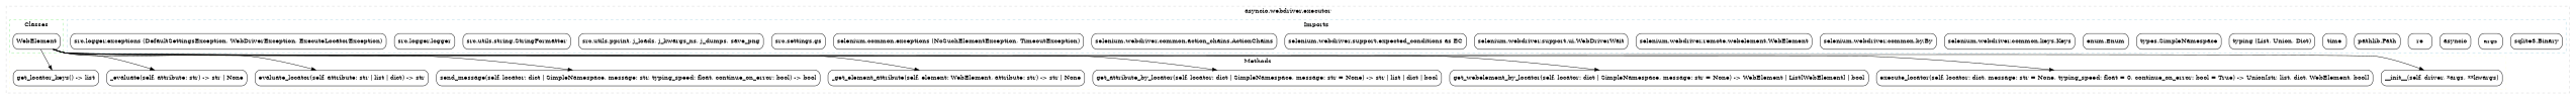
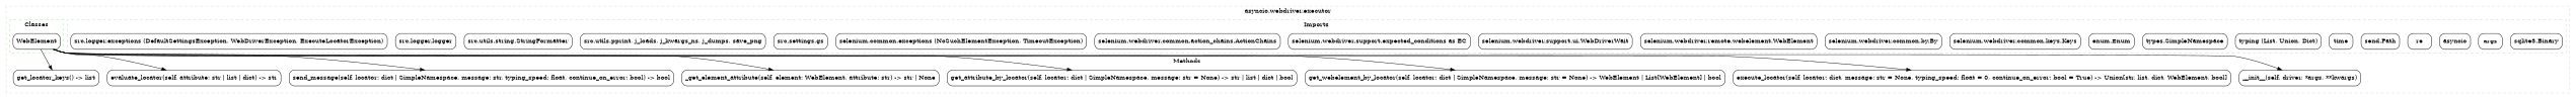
  digraph {
    rankdir=TB
    node [shape=box style=rounded]
    n1 [label="sqlite3.Binary"]
    n2 [label=args]
    asyncio
    re
-   n5 [label="pathlib.Path"]
+   n5 [label="send.Path"]
    time
    n7 [label="typing (List, Union, Dict)"]
    n8 [label="types.SimpleNamespace"]
    n9 [label="enum.Enum"]
    n10 [label="selenium.webdriver.common.keys.Keys"]
    n11 [label="selenium.webdriver.common.by.By"]
    n12 [label="selenium.webdriver.remote.webelement.WebElement"]
    n13 [label="selenium.webdriver.support.ui.WebDriverWait"]
    n14 [label="selenium.webdriver.support.expected_conditions as EC"]
    n15 [label="selenium.webdriver.common.action_chains.ActionChains"]
    n16 [label="selenium.common.exceptions (NoSuchElementException, TimeoutException)"]
    n17 [label="src.settings.gs"]
    n18 [label="src.utils.pprint, j_loads, j_kwargs_ns, j_dumps, save_png"]
    n19 [label="src.utils.string.StringFormatter"]
    n20 [label="src.logger.logger"]
    n21 [label="src.logger.exceptions (DefaultSettingsException, WebDriverException, ExecuteLocatorException)"]
    n22 [label=WebElement]
    n23 [label="__init__(self, driver, *args, **kwargs)"]
    n24 [label="execute_locator(self, locator: dict, message: str = None, typing_speed: float = 0, continue_on_error: bool = True) -> Union[str, list, dict, WebElement, bool]"]
    n25 [label="get_webelement_by_locator(self, locator: dict | SimpleNamespace, message: str = None) -> WebElement | List[WebElement] | bool"]
    n26 [label="get_attribute_by_locator(self, locator: dict | SimpleNamespace, message: str = None) -> str | list | dict | bool"]
    n27 [label="_get_element_attribute(self, element: WebElement, attribute: str) -> str | None"]
    n28 [label="send_message(self, locator: dict | SimpleNamespace, message: str, typing_speed: float, continue_on_error: bool) -> bool"]
    n29 [label="evaluate_locator(self, attribute: str | list | dict) -> str"]
-   n30 [label="_evaluate(self, attribute: str) -> str | None"]
    n31 [label="get_locator_keys() -> list"]
    subgraph cluster_1 {
      color=lightgrey
      label="asyncio.webdriver.executor"
      style=dashed
      subgraph cluster_2 {
        color=lightblue
        label=Imports
        style=dashed
        n1
        n2
        asyncio
        re
        n5
        time
        n7
        n8
        n9
        n10
        n11
        n12
        n13
        n14
        n15
        n16
        n17
        n18
        n19
        n20
        n21
      }
      subgraph cluster_3 {
        color=lightgreen
        label=Classes
        style=dashed
        n22
      }
      subgraph cluster_4 {
        color=lightyellow
        label=Methods
        style=dashed
        n23
        n24
        n25
        n26
        n27
        n28
        n29
-       n30
        n31
      }
    }
    n22 -> n23
    n22 -> n24
    n22 -> n25
    n22 -> n26
    n22 -> n27
    n22 -> n28
    n22 -> n29
-   n22 -> n30
    n22 -> n31
  }
